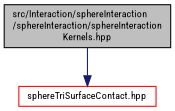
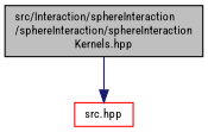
  digraph {
    fontname="Roboto Condensed"
    node [fontname="Roboto Condensed" fontsize=10 shape=record style=filled]
    n1 [color=black fillcolor=grey75 fontcolor=black height=0.2 label="src/Interaction/sphereInteraction\l/sphereInteraction/sphereInteraction\lKernels.hpp" width=0.4]
-   n2 [color=red fillcolor=white height=0.2 label="sphereTriSurfaceContact.hpp" width=0.4]
+   n2 [color=red fillcolor=white height=0.2 label="src.hpp" width=0.4]
    n1 -> n2 [color=midnightblue fontname="Roboto Condensed" fontsize=10 labelfontname=Helvetica labelfontsize=10 style=solid]
  }
